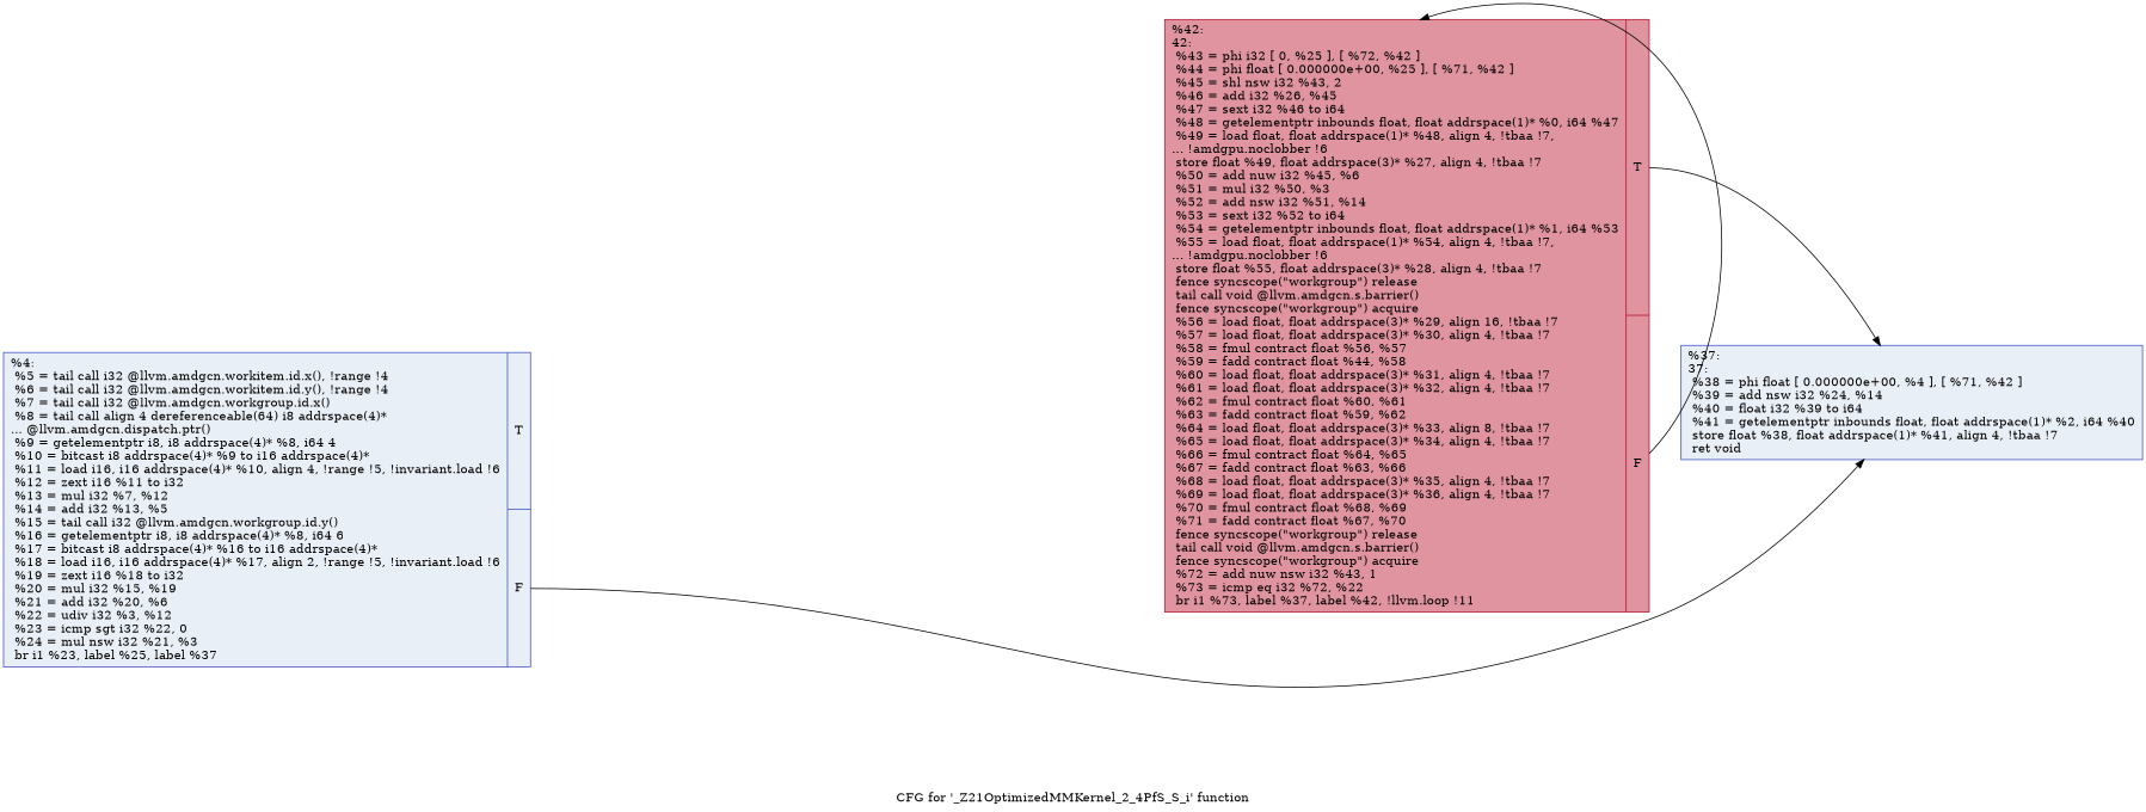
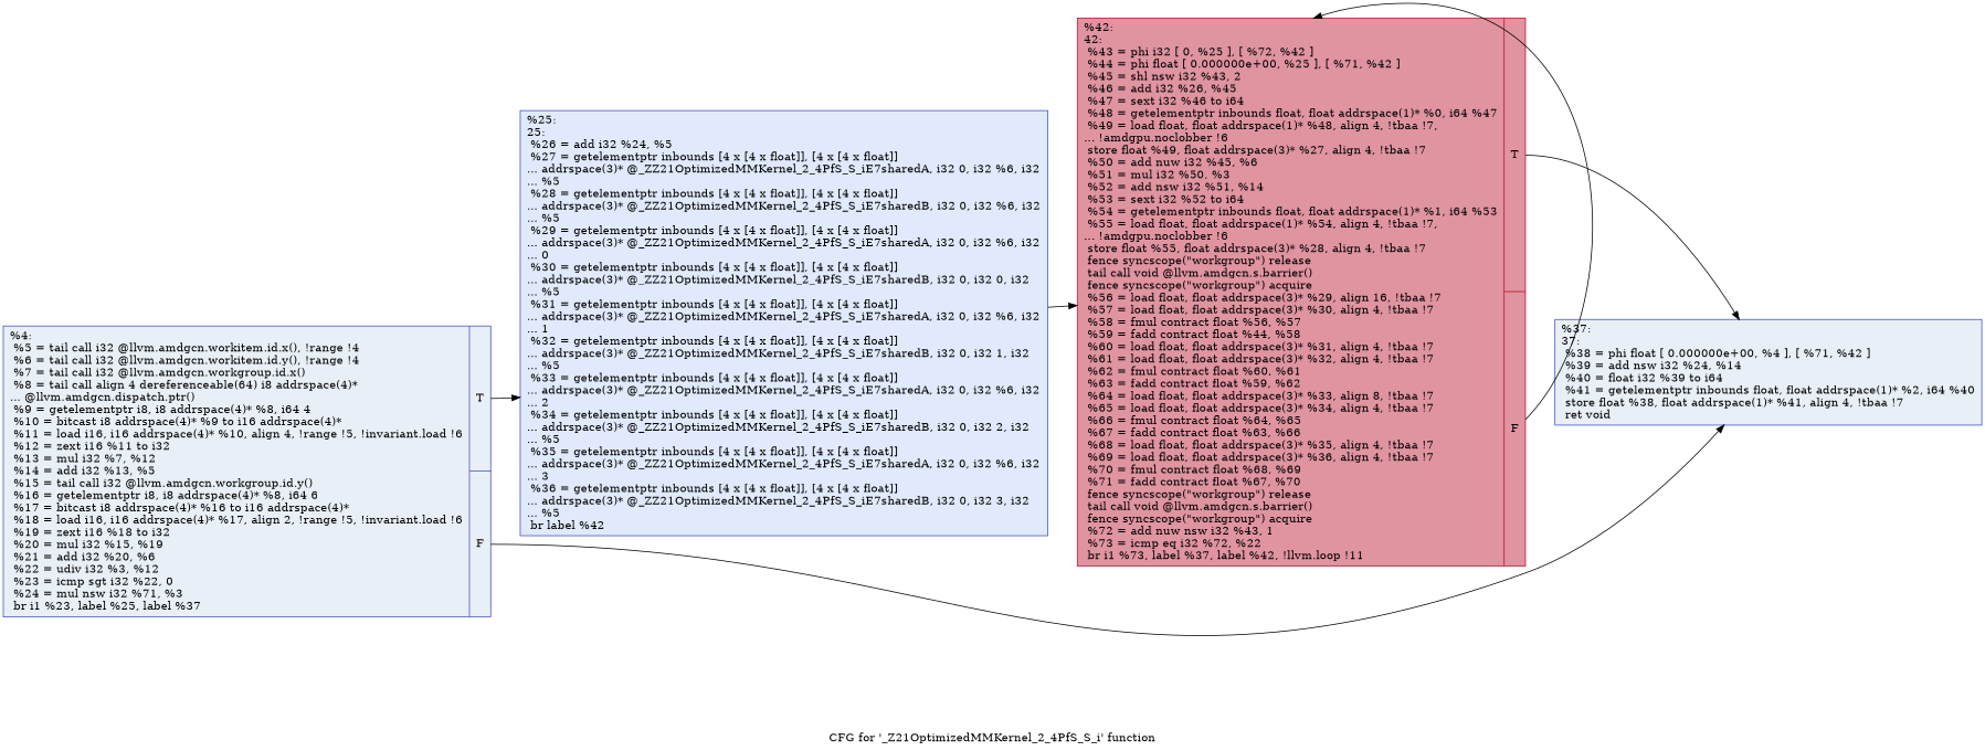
  digraph {
    label="CFG for '_Z21OptimizedMMKernel_2_4PfS_S_i' function"
    rankdir=LR
    node [color="#3d50c3ff" fillcolor="#cedaeb70" shape=record style=filled]
    edge [tailport=s0]
-   n1 [label="{%4:\l  %5 = tail call i32 @llvm.amdgcn.workitem.id.x(), !range !4\l  %6 = tail call i32 @llvm.amdgcn.workitem.id.y(), !range !4\l  %7 = tail call i32 @llvm.amdgcn.workgroup.id.x()\l  %8 = tail call align 4 dereferenceable(64) i8 addrspace(4)*\l... @llvm.amdgcn.dispatch.ptr()\l  %9 = getelementptr i8, i8 addrspace(4)* %8, i64 4\l  %10 = bitcast i8 addrspace(4)* %9 to i16 addrspace(4)*\l  %11 = load i16, i16 addrspace(4)* %10, align 4, !range !5, !invariant.load !6\l  %12 = zext i16 %11 to i32\l  %13 = mul i32 %7, %12\l  %14 = add i32 %13, %5\l  %15 = tail call i32 @llvm.amdgcn.workgroup.id.y()\l  %16 = getelementptr i8, i8 addrspace(4)* %8, i64 6\l  %17 = bitcast i8 addrspace(4)* %16 to i16 addrspace(4)*\l  %18 = load i16, i16 addrspace(4)* %17, align 2, !range !5, !invariant.load !6\l  %19 = zext i16 %18 to i32\l  %20 = mul i32 %15, %19\l  %21 = add i32 %20, %6\l  %22 = udiv i32 %3, %12\l  %23 = icmp sgt i32 %22, 0\l  %24 = mul nsw i32 %21, %3\l  br i1 %23, label %25, label %37\l|{<s0>T|<s1>F}}"]
+   n1 [label="{%4:\l  %5 = tail call i32 @llvm.amdgcn.workitem.id.x(), !range !4\l  %6 = tail call i32 @llvm.amdgcn.workitem.id.y(), !range !4\l  %7 = tail call i32 @llvm.amdgcn.workgroup.id.x()\l  %8 = tail call align 4 dereferenceable(64) i8 addrspace(4)*\l... @llvm.amdgcn.dispatch.ptr()\l  %9 = getelementptr i8, i8 addrspace(4)* %8, i64 4\l  %10 = bitcast i8 addrspace(4)* %9 to i16 addrspace(4)*\l  %11 = load i16, i16 addrspace(4)* %10, align 4, !range !5, !invariant.load !6\l  %12 = zext i16 %11 to i32\l  %13 = mul i32 %7, %12\l  %14 = add i32 %13, %5\l  %15 = tail call i32 @llvm.amdgcn.workgroup.id.y()\l  %16 = getelementptr i8, i8 addrspace(4)* %8, i64 6\l  %17 = bitcast i8 addrspace(4)* %16 to i16 addrspace(4)*\l  %18 = load i16, i16 addrspace(4)* %17, align 2, !range !5, !invariant.load !6\l  %19 = zext i16 %18 to i32\l  %20 = mul i32 %15, %19\l  %21 = add i32 %20, %6\l  %22 = udiv i32 %3, %12\l  %23 = icmp sgt i32 %22, 0\l  %24 = mul nsw i32 %71, %3\l  br i1 %23, label %25, label %37\l|{<s0>T|<s1>F}}"]
+   n2 [fillcolor="#b9d0f970" label="{%25:\l25:                                               \l  %26 = add i32 %24, %5\l  %27 = getelementptr inbounds [4 x [4 x float]], [4 x [4 x float]]\l... addrspace(3)* @_ZZ21OptimizedMMKernel_2_4PfS_S_iE7sharedA, i32 0, i32 %6, i32\l... %5\l  %28 = getelementptr inbounds [4 x [4 x float]], [4 x [4 x float]]\l... addrspace(3)* @_ZZ21OptimizedMMKernel_2_4PfS_S_iE7sharedB, i32 0, i32 %6, i32\l... %5\l  %29 = getelementptr inbounds [4 x [4 x float]], [4 x [4 x float]]\l... addrspace(3)* @_ZZ21OptimizedMMKernel_2_4PfS_S_iE7sharedA, i32 0, i32 %6, i32\l... 0\l  %30 = getelementptr inbounds [4 x [4 x float]], [4 x [4 x float]]\l... addrspace(3)* @_ZZ21OptimizedMMKernel_2_4PfS_S_iE7sharedB, i32 0, i32 0, i32\l... %5\l  %31 = getelementptr inbounds [4 x [4 x float]], [4 x [4 x float]]\l... addrspace(3)* @_ZZ21OptimizedMMKernel_2_4PfS_S_iE7sharedA, i32 0, i32 %6, i32\l... 1\l  %32 = getelementptr inbounds [4 x [4 x float]], [4 x [4 x float]]\l... addrspace(3)* @_ZZ21OptimizedMMKernel_2_4PfS_S_iE7sharedB, i32 0, i32 1, i32\l... %5\l  %33 = getelementptr inbounds [4 x [4 x float]], [4 x [4 x float]]\l... addrspace(3)* @_ZZ21OptimizedMMKernel_2_4PfS_S_iE7sharedA, i32 0, i32 %6, i32\l... 2\l  %34 = getelementptr inbounds [4 x [4 x float]], [4 x [4 x float]]\l... addrspace(3)* @_ZZ21OptimizedMMKernel_2_4PfS_S_iE7sharedB, i32 0, i32 2, i32\l... %5\l  %35 = getelementptr inbounds [4 x [4 x float]], [4 x [4 x float]]\l... addrspace(3)* @_ZZ21OptimizedMMKernel_2_4PfS_S_iE7sharedA, i32 0, i32 %6, i32\l... 3\l  %36 = getelementptr inbounds [4 x [4 x float]], [4 x [4 x float]]\l... addrspace(3)* @_ZZ21OptimizedMMKernel_2_4PfS_S_iE7sharedB, i32 0, i32 3, i32\l... %5\l  br label %42\l}"]
    n3 [label="{%37:\l37:                                               \l  %38 = phi float [ 0.000000e+00, %4 ], [ %71, %42 ]\l  %39 = add nsw i32 %24, %14\l  %40 = float i32 %39 to i64\l  %41 = getelementptr inbounds float, float addrspace(1)* %2, i64 %40\l  store float %38, float addrspace(1)* %41, align 4, !tbaa !7\l  ret void\l}"]
    n4 [color="#b70d28ff" fillcolor="#b70d2870" label="{%42:\l42:                                               \l  %43 = phi i32 [ 0, %25 ], [ %72, %42 ]\l  %44 = phi float [ 0.000000e+00, %25 ], [ %71, %42 ]\l  %45 = shl nsw i32 %43, 2\l  %46 = add i32 %26, %45\l  %47 = sext i32 %46 to i64\l  %48 = getelementptr inbounds float, float addrspace(1)* %0, i64 %47\l  %49 = load float, float addrspace(1)* %48, align 4, !tbaa !7,\l... !amdgpu.noclobber !6\l  store float %49, float addrspace(3)* %27, align 4, !tbaa !7\l  %50 = add nuw i32 %45, %6\l  %51 = mul i32 %50, %3\l  %52 = add nsw i32 %51, %14\l  %53 = sext i32 %52 to i64\l  %54 = getelementptr inbounds float, float addrspace(1)* %1, i64 %53\l  %55 = load float, float addrspace(1)* %54, align 4, !tbaa !7,\l... !amdgpu.noclobber !6\l  store float %55, float addrspace(3)* %28, align 4, !tbaa !7\l  fence syncscope(\"workgroup\") release\l  tail call void @llvm.amdgcn.s.barrier()\l  fence syncscope(\"workgroup\") acquire\l  %56 = load float, float addrspace(3)* %29, align 16, !tbaa !7\l  %57 = load float, float addrspace(3)* %30, align 4, !tbaa !7\l  %58 = fmul contract float %56, %57\l  %59 = fadd contract float %44, %58\l  %60 = load float, float addrspace(3)* %31, align 4, !tbaa !7\l  %61 = load float, float addrspace(3)* %32, align 4, !tbaa !7\l  %62 = fmul contract float %60, %61\l  %63 = fadd contract float %59, %62\l  %64 = load float, float addrspace(3)* %33, align 8, !tbaa !7\l  %65 = load float, float addrspace(3)* %34, align 4, !tbaa !7\l  %66 = fmul contract float %64, %65\l  %67 = fadd contract float %63, %66\l  %68 = load float, float addrspace(3)* %35, align 4, !tbaa !7\l  %69 = load float, float addrspace(3)* %36, align 4, !tbaa !7\l  %70 = fmul contract float %68, %69\l  %71 = fadd contract float %67, %70\l  fence syncscope(\"workgroup\") release\l  tail call void @llvm.amdgcn.s.barrier()\l  fence syncscope(\"workgroup\") acquire\l  %72 = add nuw nsw i32 %43, 1\l  %73 = icmp eq i32 %72, %22\l  br i1 %73, label %37, label %42, !llvm.loop !11\l|{<s0>T|<s1>F}}"]
+   n1 -> n2
    n1 -> n3 [tailport=s1]
+   n2 -> n4
    n4 -> n3
    n4 -> n4 [tailport=s1]
  }
